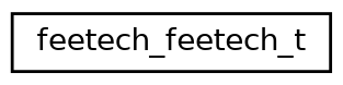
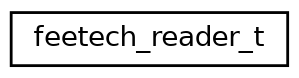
  digraph {
    rankdir=LR
-   n1 [color=black fillcolor=white fontname=Helvetica fontsize=10 height=0.2 label=feetech_feetech_t shape=record style=filled width=0.4]
+   n1 [color=black fillcolor=white fontname=Helvetica fontsize=10 height=0.2 label=feetech_reader_t shape=record style=filled width=0.4]
  }
